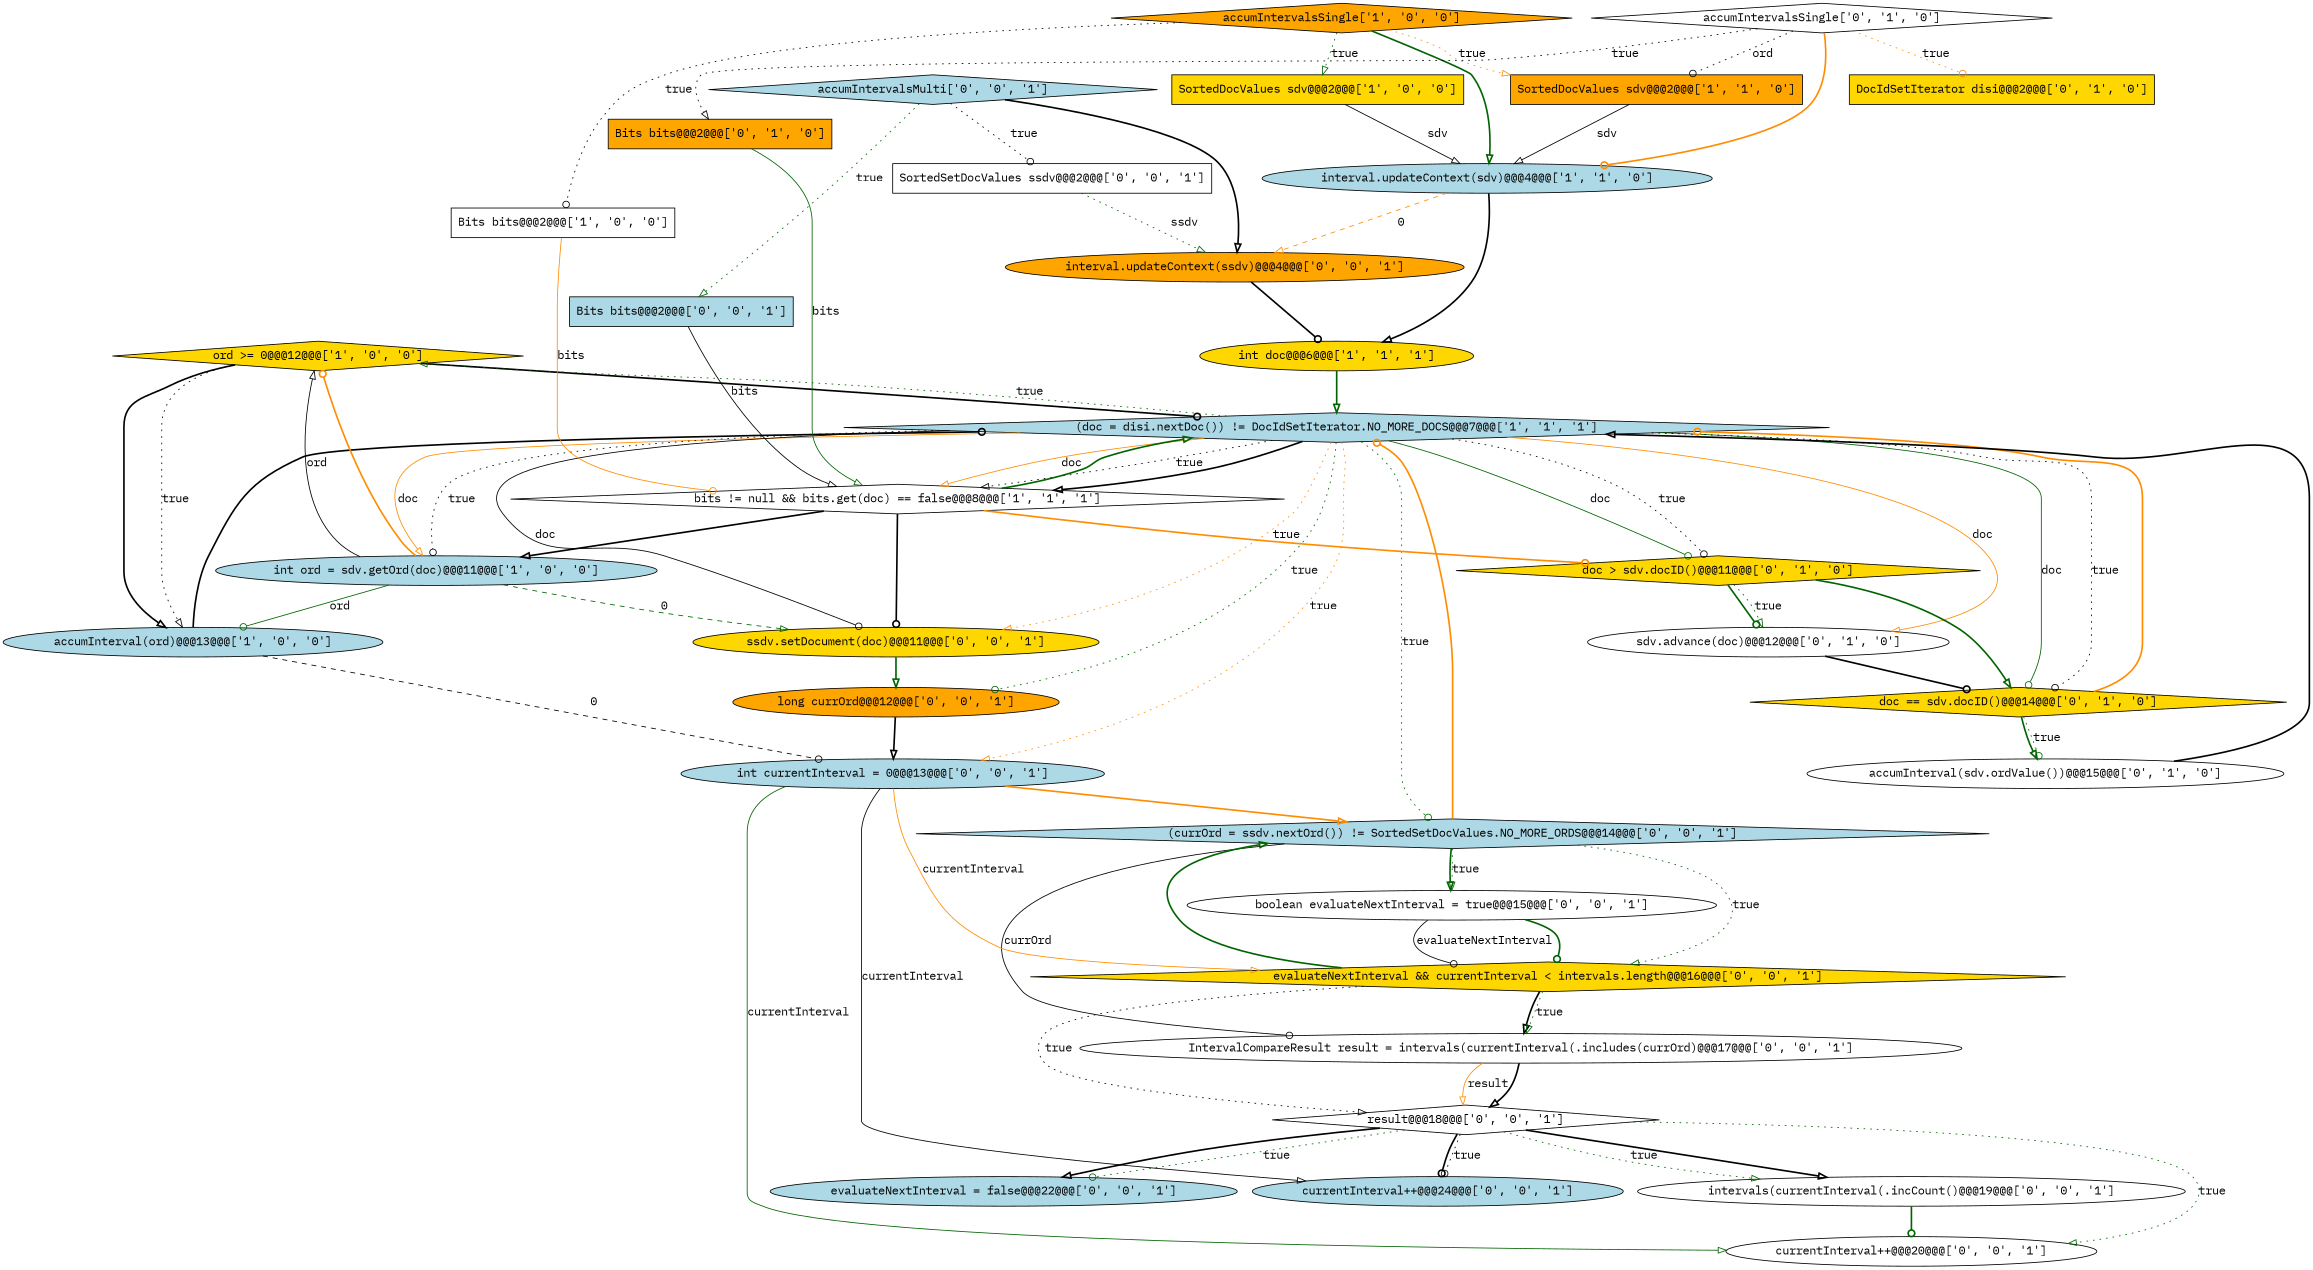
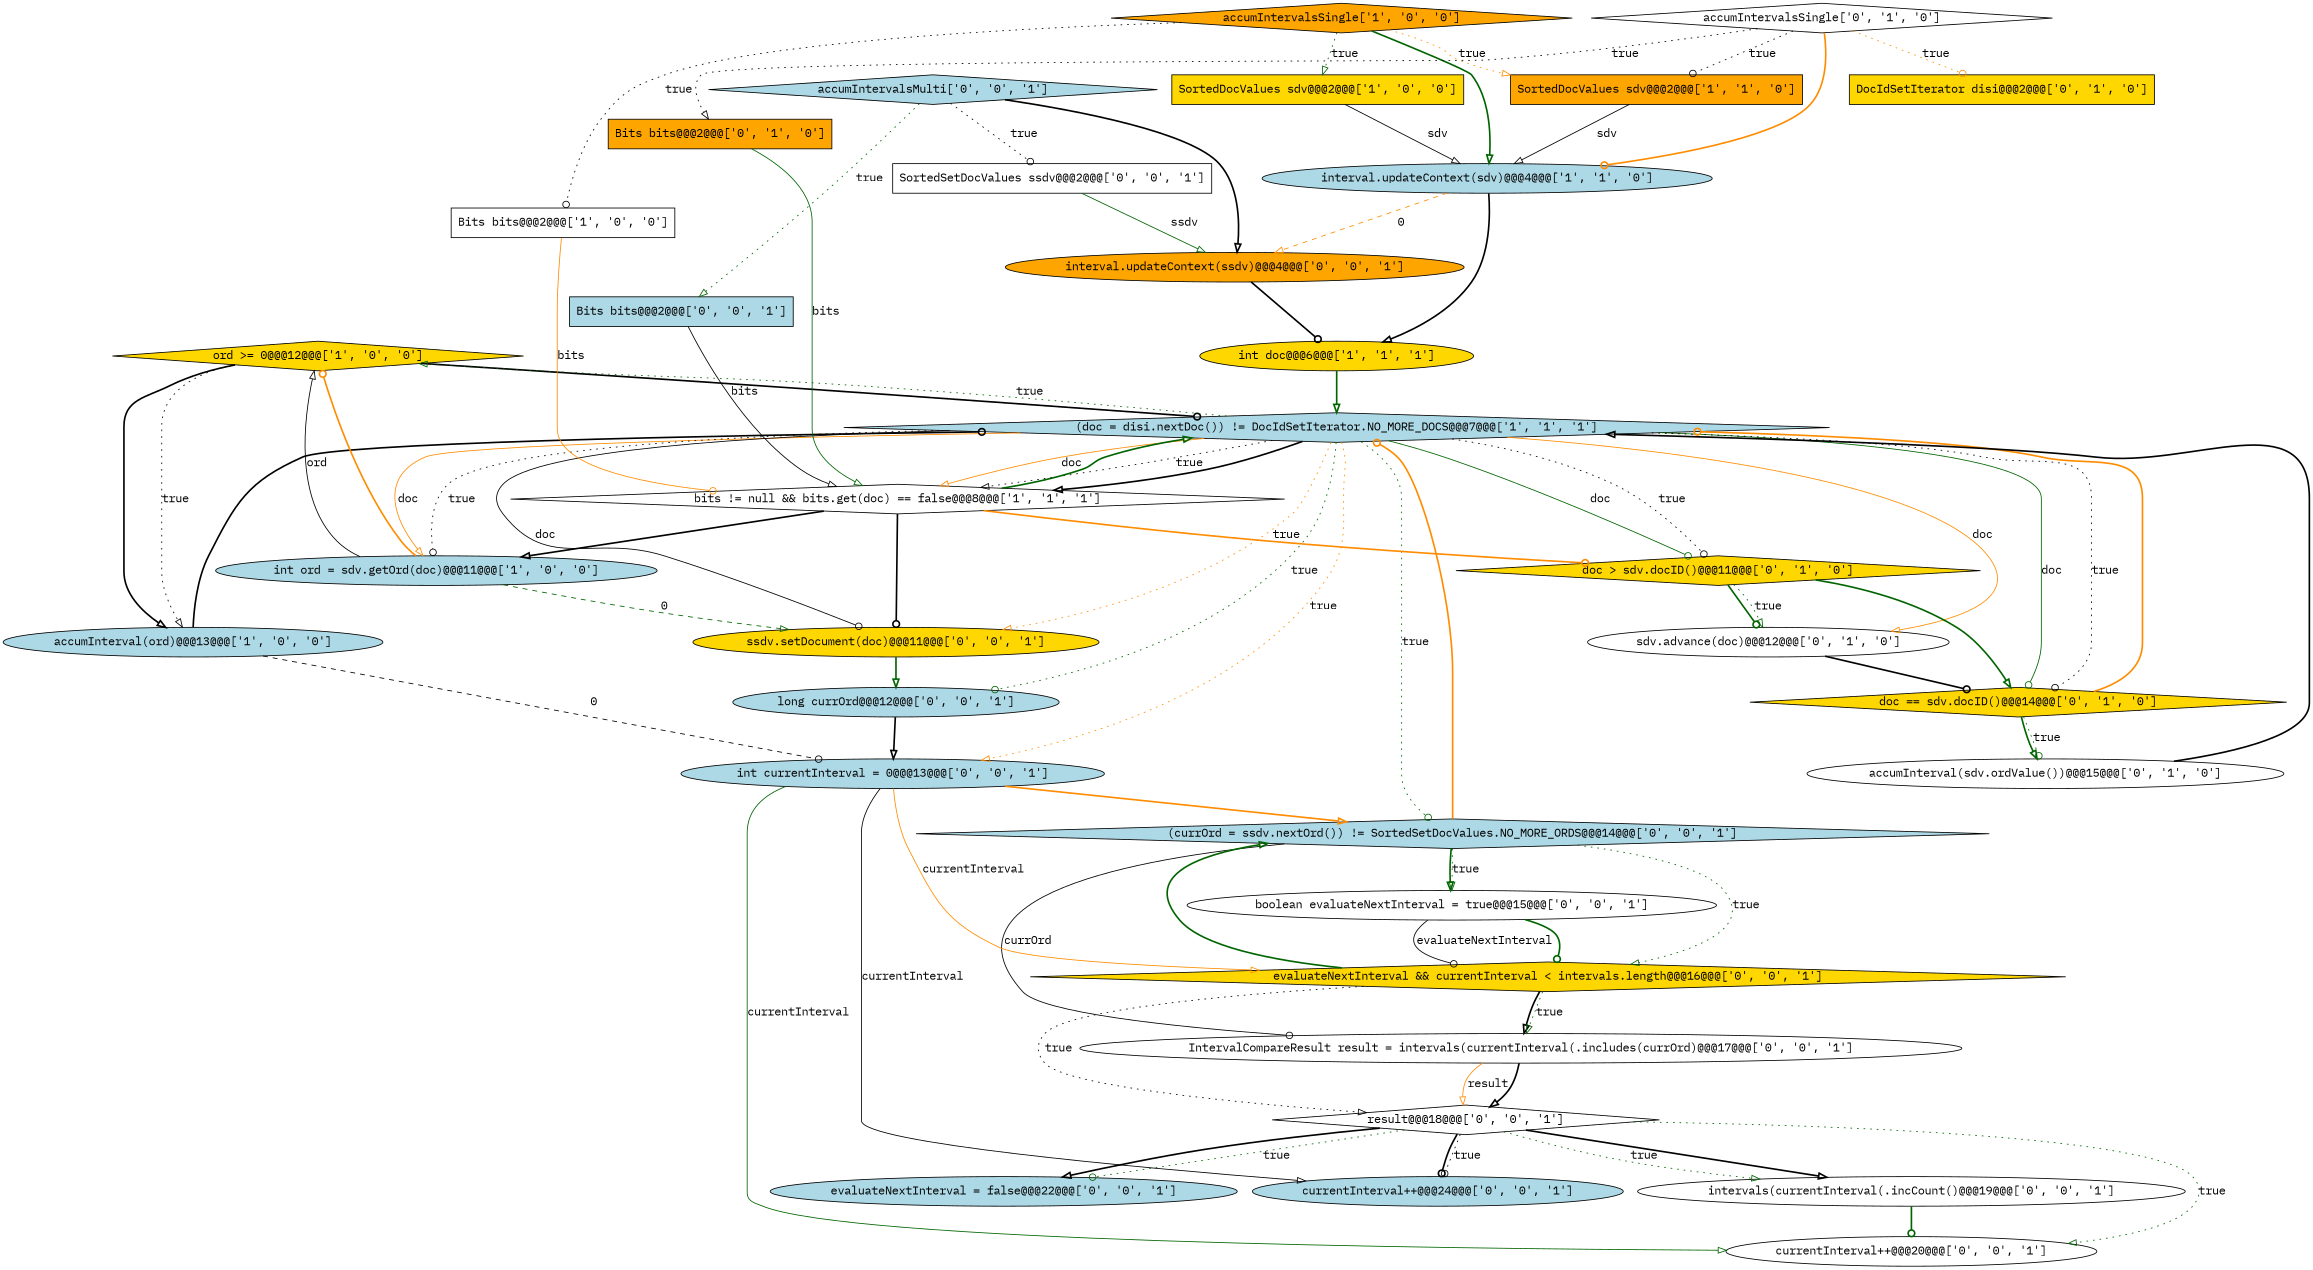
  digraph {
    fontname="IBM Plex Mono"
    node [fillcolor=white fontname="IBM Plex Mono" shape=ellipse style=filled]
    edge [arrowhead=onormal color=black fontname="IBM Plex Mono" style=bold]
    n1 [fillcolor=gold label="ord >= 0@@@12@@@['1', '0', '0']" shape=diamond]
    n2 [fillcolor=lightblue label="(doc = disi.nextDoc()) != DocIdSetIterator.NO_MORE_DOCS@@@7@@@['1', '1', '1']" shape=diamond]
    n3 [fillcolor=lightblue label="accumInterval(ord)@@@13@@@['1', '0', '0']"]
    n4 [fillcolor=gold label="doc > sdv.docID()@@@11@@@['0', '1', '0']" shape=diamond]
    n5 [fillcolor=gold label="doc == sdv.docID()@@@14@@@['0', '1', '0']" shape=diamond]
    n6 [label="sdv.advance(doc)@@@12@@@['0', '1', '0']"]
    n7 [label="bits != null && bits.get(doc) == false@@@8@@@['1', '1', '1']" shape=diamond]
    n8 [fillcolor=lightblue label="(currOrd = ssdv.nextOrd()) != SortedSetDocValues.NO_MORE_ORDS@@@14@@@['0', '0', '1']" shape=diamond]
    n9 [fillcolor=lightblue label="int ord = sdv.getOrd(doc)@@@11@@@['1', '0', '0']"]
    n10 [fillcolor=gold label="ssdv.setDocument(doc)@@@11@@@['0', '0', '1']"]
    n11 [fillcolor=lightblue label="int currentInterval = 0@@@13@@@['0', '0', '1']"]
-   n12 [fillcolor=orange label="long currOrd@@@12@@@['0', '0', '1']"]
+   n12 [fillcolor=lightblue label="long currOrd@@@12@@@['0', '0', '1']"]
    n13 [label="result@@@18@@@['0', '0', '1']" shape=diamond]
    n14 [fillcolor=lightblue label="evaluateNextInterval = false@@@22@@@['0', '0', '1']"]
    n15 [label="currentInterval++@@@20@@@['0', '0', '1']"]
    n16 [fillcolor=lightblue label="currentInterval++@@@24@@@['0', '0', '1']"]
    n17 [label="intervals(currentInterval(.incCount()@@@19@@@['0', '0', '1']"]
    n18 [fillcolor=orange label="interval.updateContext(ssdv)@@@4@@@['0', '0', '1']"]
    n19 [fillcolor=gold label="int doc@@@6@@@['1', '1', '1']"]
    n20 [label="IntervalCompareResult result = intervals(currentInterval(.includes(currOrd)@@@17@@@['0', '0', '1']"]
    n21 [label="accumInterval(sdv.ordValue())@@@15@@@['0', '1', '0']"]
    n22 [fillcolor=lightblue label="accumIntervalsMulti['0', '0', '1']" shape=diamond]
    n23 [label="SortedSetDocValues ssdv@@@2@@@['0', '0', '1']" shape=box]
    n24 [fillcolor=lightblue label="Bits bits@@@2@@@['0', '0', '1']" shape=box]
    n25 [fillcolor=orange label="accumIntervalsSingle['1', '0', '0']" shape=diamond]
    n26 [fillcolor=gold label="SortedDocValues sdv@@@2@@@['1', '0', '0']" shape=box]
    n27 [fillcolor=lightblue label="interval.updateContext(sdv)@@@4@@@['1', '1', '0']"]
    n28 [fillcolor=orange label="SortedDocValues sdv@@@2@@@['1', '1', '0']" shape=box]
    n29 [label="Bits bits@@@2@@@['1', '0', '0']" shape=box]
    n30 [fillcolor=orange label="Bits bits@@@2@@@['0', '1', '0']" shape=box]
    n31 [fillcolor=gold label="evaluateNextInterval && currentInterval < intervals.length@@@16@@@['0', '0', '1']" shape=diamond]
    n32 [label="boolean evaluateNextInterval = true@@@15@@@['0', '0', '1']"]
    n33 [label="accumIntervalsSingle['0', '1', '0']" shape=diamond]
    n34 [fillcolor=gold label="DocIdSetIterator disi@@@2@@@['0', '1', '0']" shape=box]
    n1 -> n2 [arrowhead=odot]
    n1 -> n3 [label=true style=dotted]
    n1 -> n3
    n2 -> n1 [color=darkgreen label=true style=dotted]
    n2 -> n4 [arrowhead=odot color=darkgreen label=doc style=solid]
    n2 -> n4 [arrowhead=odot label=true style=dotted]
    n2 -> n5 [arrowhead=odot color=darkgreen label=doc style=solid]
    n2 -> n5 [arrowhead=odot label=true style=dotted]
    n2 -> n6 [color=darkorange label=doc style=solid]
    n2 -> n7 [label=true style=dotted]
    n2 -> n7
    n2 -> n7 [color=darkorange label=doc style=solid]
    n2 -> n8 [arrowhead=odot color=darkgreen label=true style=dotted]
    n2 -> n9 [color=darkorange label=doc style=solid]
    n2 -> n9 [arrowhead=odot label=true style=dotted]
    n2 -> n10 [arrowhead=odot label=doc style=solid]
    n2 -> n10 [color=darkorange label=true style=dotted]
    n2 -> n11 [color=darkorange label=true style=dotted]
    n2 -> n12 [arrowhead=odot color=darkgreen label=true style=dotted]
    n3 -> n2 [arrowhead=odot]
    n3 -> n11 [arrowhead=odot label=0 style=dashed]
    n4 -> n5 [color=darkgreen]
    n4 -> n6 [arrowhead=odot color=darkgreen]
    n4 -> n6 [color=darkgreen label=true style=dotted]
    n5 -> n2 [arrowhead=odot color=darkorange]
    n5 -> n21 [arrowhead=odot color=darkgreen label=true style=dotted]
    n5 -> n21 [color=darkgreen]
    n6 -> n5 [arrowhead=odot]
    n7 -> n2 [color=darkgreen]
    n7 -> n4 [arrowhead=odot color=darkorange]
    n7 -> n9
    n7 -> n10 [arrowhead=odot]
    n8 -> n2 [arrowhead=odot color=darkorange]
    n8 -> n20 [arrowhead=odot label=currOrd style=solid]
    n8 -> n31 [color=darkgreen label=true style=dotted]
    n8 -> n32 [color=darkgreen]
    n8 -> n32 [color=darkgreen label=true style=dotted]
    n9 -> n1 [label=ord style=solid]
    n9 -> n1 [arrowhead=odot color=darkorange]
-   n9 -> n3 [arrowhead=odot color=darkgreen label=ord style=solid]
    n9 -> n10 [color=darkgreen label=0 style=dashed]
    n10 -> n12 [color=darkgreen]
    n11 -> n8 [color=darkorange]
    n11 -> n15 [color=darkgreen label=currentInterval style=solid]
    n11 -> n16 [label=currentInterval style=solid]
    n11 -> n31 [color=darkorange label=currentInterval style=solid]
    n12 -> n11
    n13 -> n14 [arrowhead=odot color=darkgreen label=true style=dotted]
    n13 -> n14
    n13 -> n15 [color=darkgreen label=true style=dotted]
    n13 -> n16 [arrowhead=odot label=true style=dotted]
    n13 -> n16 [arrowhead=odot]
    n13 -> n17
    n13 -> n17 [color=darkgreen label=true style=dotted]
    n17 -> n15 [arrowhead=odot color=darkgreen]
    n18 -> n19 [arrowhead=odot]
    n19 -> n2 [color=darkgreen]
    n20 -> n13 [color=darkorange label=result style=solid]
    n20 -> n13
    n21 -> n2
    n22 -> n18
    n22 -> n23 [arrowhead=odot label=true style=dotted]
    n22 -> n24 [color=darkgreen label=true style=dotted]
-   n23 -> n18 [color=darkgreen label=ssdv style=dotted]
+   n23 -> n18 [color=darkgreen label=ssdv style=solid]
    n24 -> n7 [label=bits style=solid]
    n25 -> n26 [color=darkgreen label=true style=dotted]
    n25 -> n27 [color=darkgreen]
    n25 -> n28 [color=darkorange label=true style=dotted]
    n25 -> n29 [arrowhead=odot label=true style=dotted]
    n26 -> n27 [label=sdv style=solid]
    n27 -> n18 [color=darkorange label=0 style=dashed]
    n27 -> n19
    n28 -> n27 [label=sdv style=solid]
    n29 -> n7 [arrowhead=odot color=darkorange label=bits style=solid]
    n30 -> n7 [color=darkgreen label=bits style=solid]
    n31 -> n8 [color=darkgreen]
    n31 -> n13 [label=true style=dotted]
    n31 -> n20
    n31 -> n20 [color=darkgreen label=true style=dotted]
    n32 -> n31 [arrowhead=odot color=darkgreen]
    n32 -> n31 [arrowhead=odot label=evaluateNextInterval style=solid]
    n33 -> n27 [arrowhead=odot color=darkorange]
-   n33 -> n28 [arrowhead=odot label=ord style=dotted]
+   n33 -> n28 [arrowhead=odot label=true style=dotted]
    n33 -> n30 [label=true style=dotted]
    n33 -> n34 [arrowhead=odot color=darkorange label=true style=dotted]
  }
